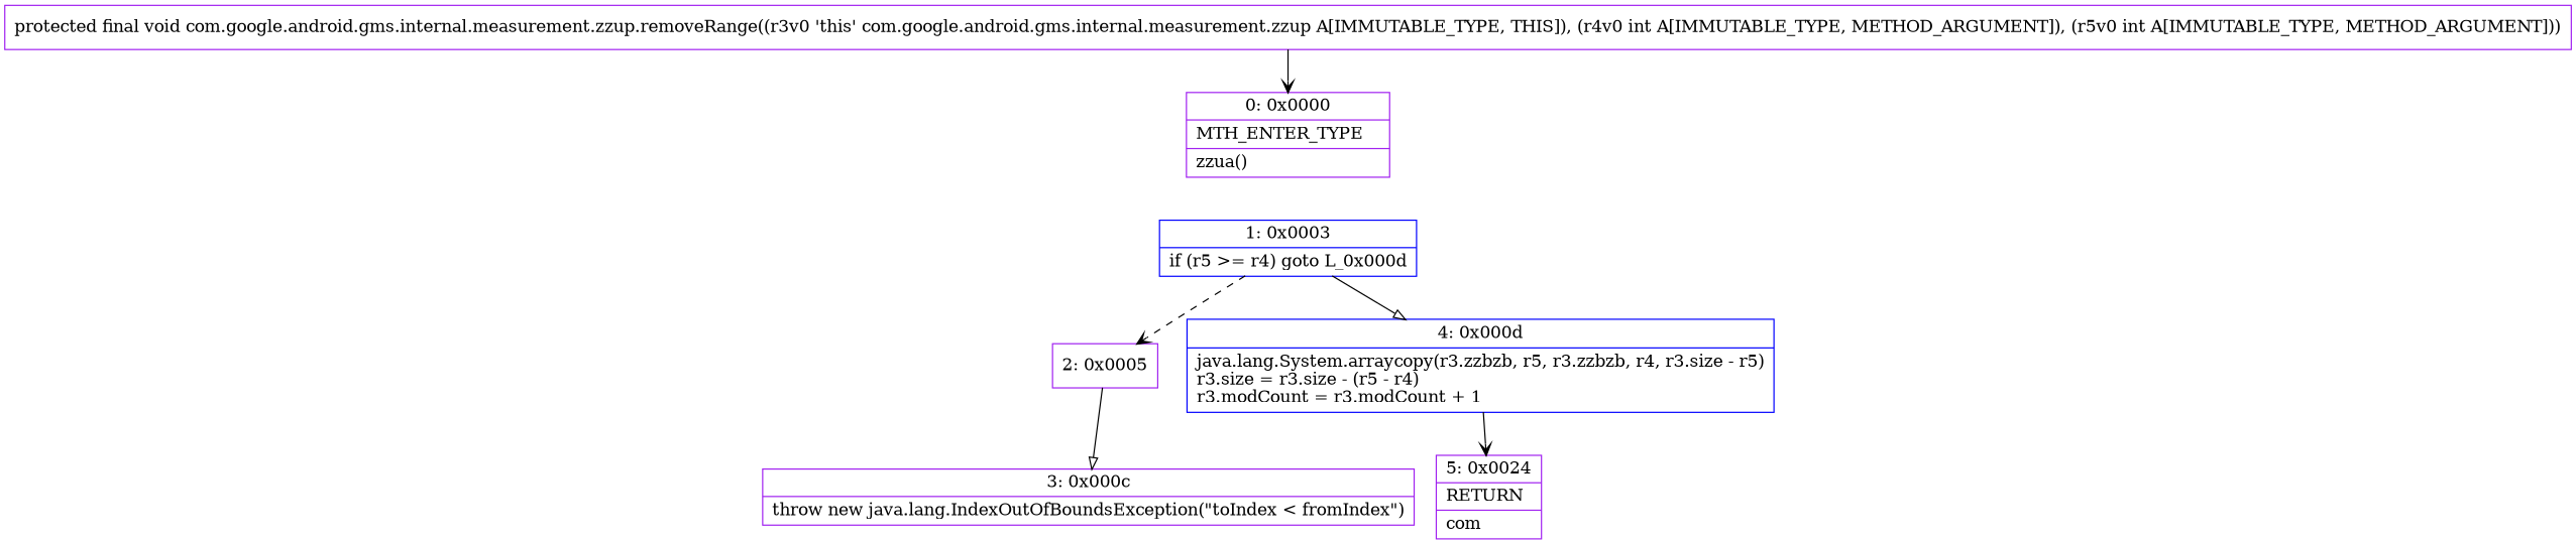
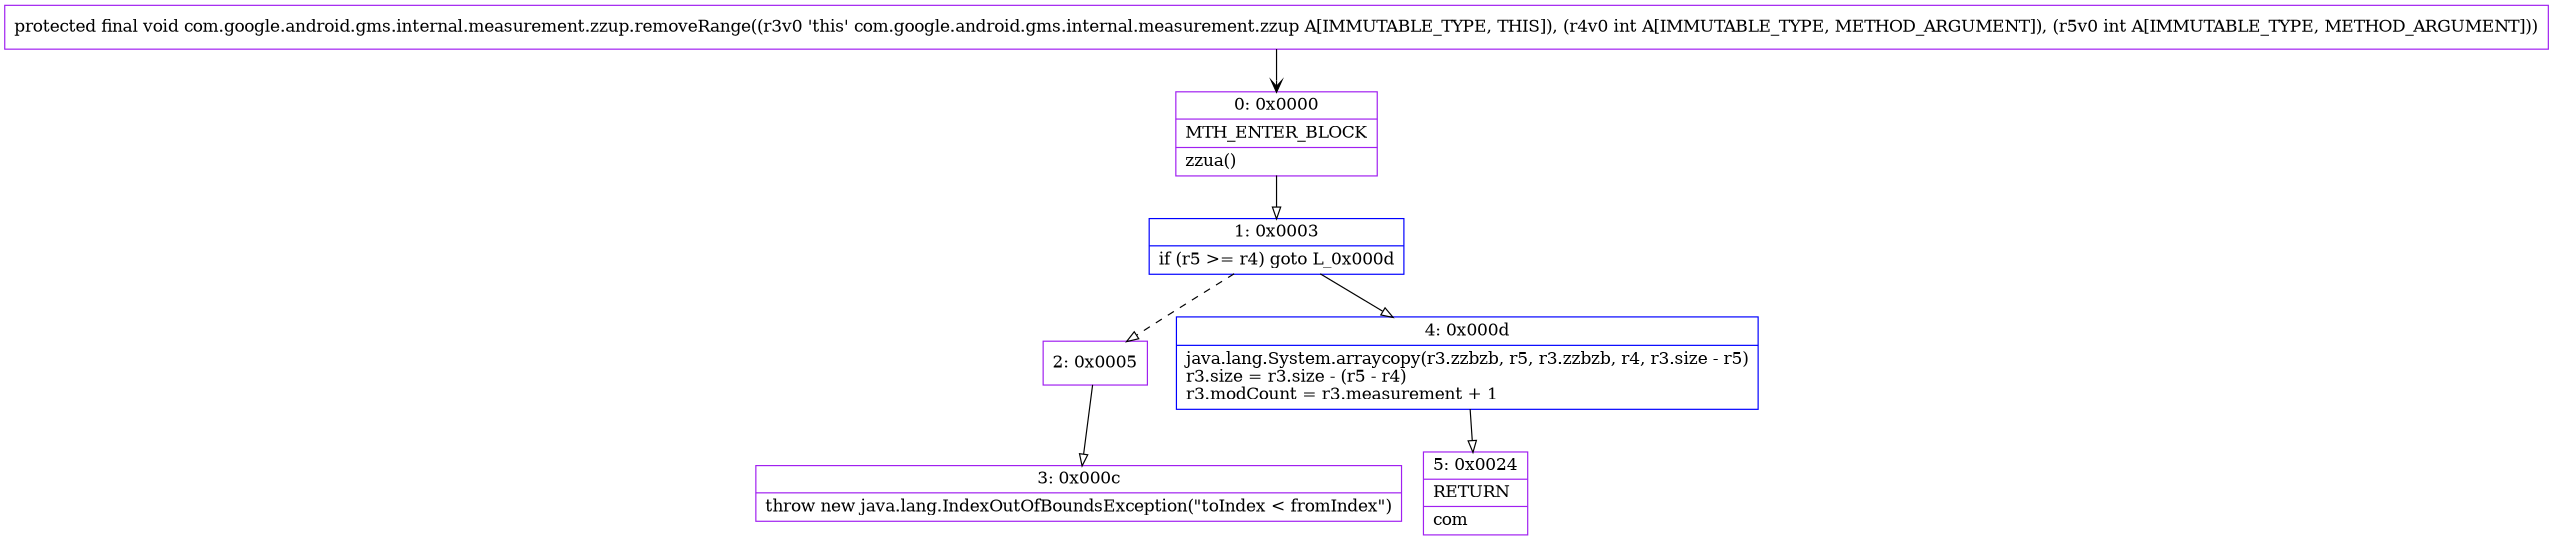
  digraph {
    node [color=purple shape=record]
    edge [arrowhead=onormal]
-   n1 [label="{0\:\ 0x0000|MTH_ENTER_TYPE\l|zzua()\l}"]
+   n1 [label="{0\:\ 0x0000|MTH_ENTER_BLOCK\l|zzua()\l}"]
    n2 [color=blue label="{1\:\ 0x0003|if (r5 \>= r4) goto L_0x000d\l}"]
    n3 [label="{2\:\ 0x0005}"]
-   n4 [color=blue label="{4\:\ 0x000d|java.lang.System.arraycopy(r3.zzbzb, r5, r3.zzbzb, r4, r3.size \- r5)\lr3.size = r3.size \- (r5 \- r4)\lr3.modCount = r3.modCount + 1\l}"]
+   n4 [color=blue label="{4\:\ 0x000d|java.lang.System.arraycopy(r3.zzbzb, r5, r3.zzbzb, r4, r3.size \- r5)\lr3.size = r3.size \- (r5 \- r4)\lr3.modCount = r3.measurement + 1\l}"]
    n5 [label="{3\:\ 0x000c|throw new java.lang.IndexOutOfBoundsException(\"toIndex \< fromIndex\")\l}"]
    n6 [label="{5\:\ 0x0024|RETURN\l|com\l}"]
    n7 [label="{protected final void com.google.android.gms.internal.measurement.zzup.removeRange((r3v0 'this' com.google.android.gms.internal.measurement.zzup A[IMMUTABLE_TYPE, THIS]), (r4v0 int A[IMMUTABLE_TYPE, METHOD_ARGUMENT]), (r5v0 int A[IMMUTABLE_TYPE, METHOD_ARGUMENT])) }"]
-   n2 -> n3 [arrowhead=vee style=dashed]
+   n1 -> n2
+   n2 -> n3 [style=dashed]
    n2 -> n4
    n3 -> n5
-   n4 -> n6 [arrowhead=vee]
+   n4 -> n6
    n7 -> n1 [arrowhead=vee]
  }
